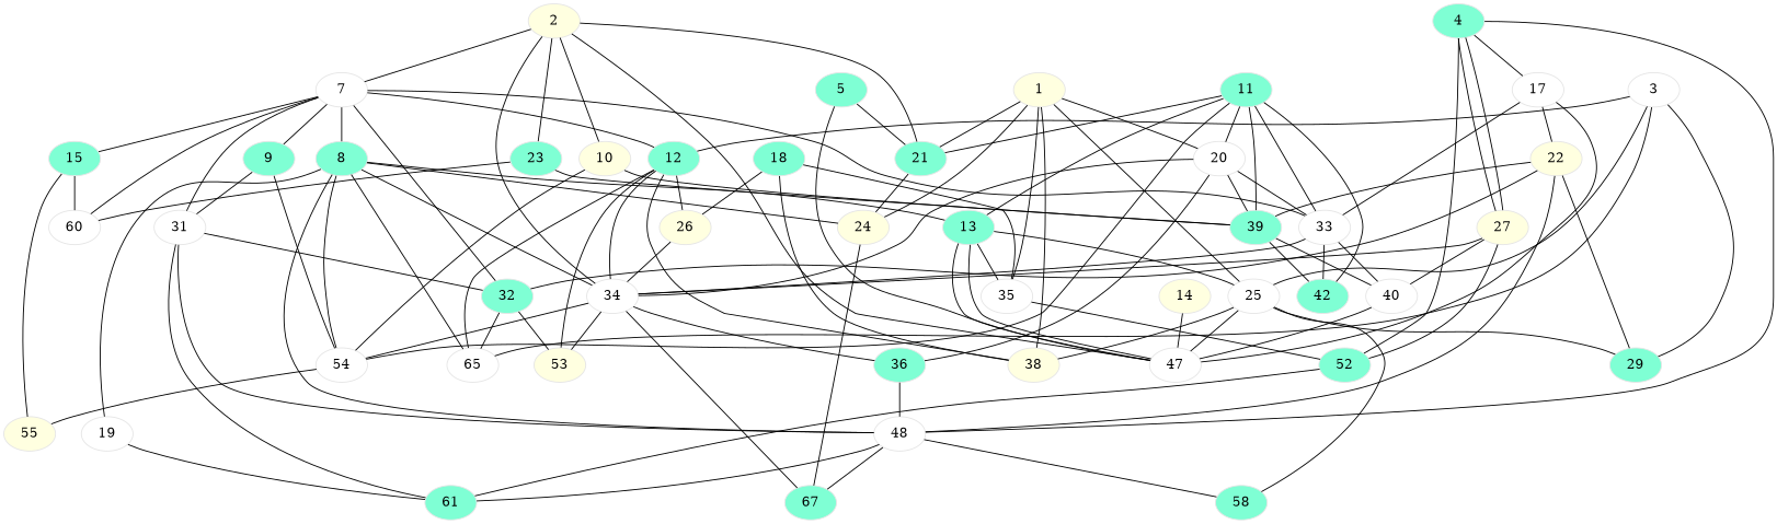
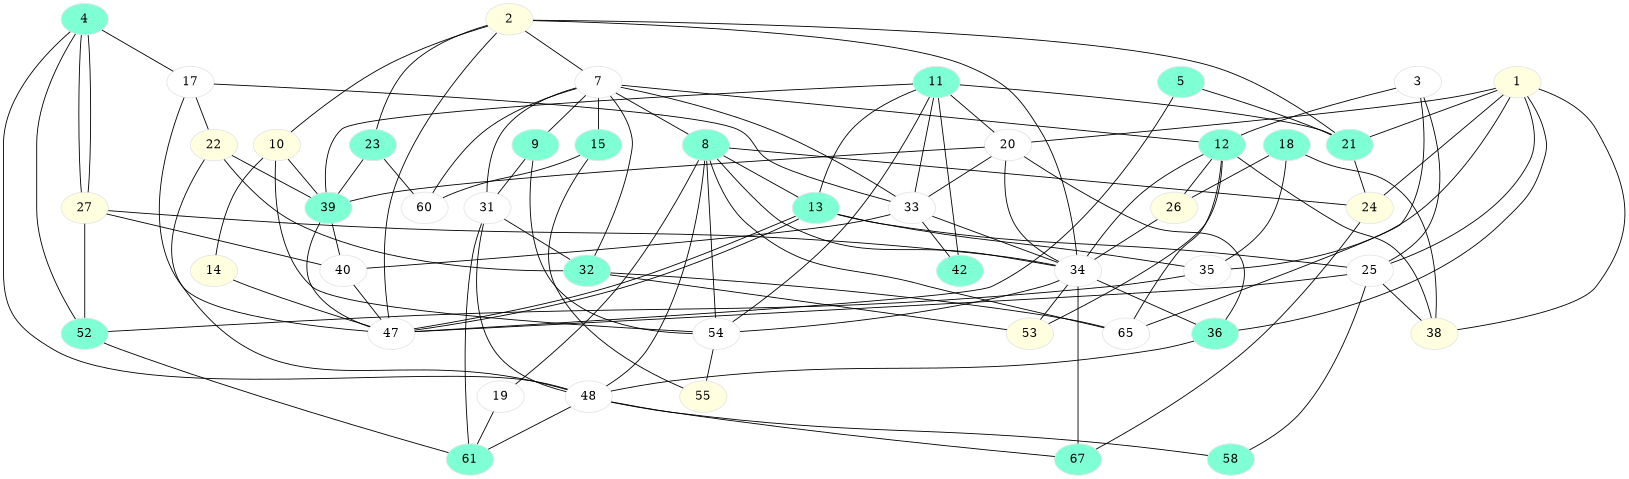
  graph {
    node [color=gray90 fillcolor=aquamarine style=filled]
    1 [fillcolor=lightyellow super="+6"]
    20 [fillcolor=white super="+49"]
    21
    24 [fillcolor=lightyellow]
    25 [fillcolor=white super="+43"]
    35 [fillcolor=white super="+45"]
    36
    38 [fillcolor=lightyellow]
    34 [fillcolor=white super="+46"]
    33 [fillcolor=white super="+44"]
    39 [super="+51"]
    67
    47 [fillcolor=white super="+66"]
-   29
    58
    52 [super="+59"]
    48 [fillcolor=white super="+63"]
    2 [fillcolor=lightyellow super="+68"]
    7 [fillcolor=white super="+16"]
    10 [fillcolor=lightyellow]
    23
    12 [super="+50"]
    8 [super="+41"]
    9
    15
    31 [fillcolor=white super="+57"]
    32
    60 [fillcolor=white]
    54 [fillcolor=white super="+56"]
    14 [fillcolor=lightyellow]
    53 [fillcolor=lightyellow]
    65 [fillcolor=white]
    26 [fillcolor=lightyellow]
    3 [fillcolor=white]
    4 [super="+62"]
    17 [fillcolor=white super="+37"]
    27 [fillcolor=lightyellow super="+64"]
    22 [fillcolor=lightyellow super="+28"]
    40 [fillcolor=white]
    61
    5
    13
    19 [fillcolor=white]
    55 [fillcolor=lightyellow]
    42
    11 [super="+30"]
    18
    1 -- 20
    1 -- 21
    1 -- 24
    1 -- 25
    1 -- 35
+   1 -- 36
    1 -- 38
    20 -- 36
    20 -- 34
    20 -- 33
    20 -- 39
    21 -- 24
    24 -- 67
    25 -- 38
    25 -- 47
-   25 -- 29
    25 -- 58
    35 -- 52
    36 -- 48
    34 -- 36
    34 -- 67
    34 -- 54
    34 -- 53
    33 -- 34
    33 -- 40
    33 -- 42
    39 -- 40
-   39 -- 42
+   39 -- 47
    52 -- 61
    48 -- 67
    48 -- 58
    48 -- 61
    2 -- 21
    2 -- 34
    2 -- 47
    2 -- 7
    2 -- 10
    2 -- 23
    7 -- 33
    7 -- 12
    7 -- 8
    7 -- 9
    7 -- 15
    7 -- 31
    7 -- 32
    7 -- 60
    10 -- 39
    10 -- 54
+   10 -- 14
    23 -- 39
    23 -- 60
    12 -- 38
    12 -- 34
    12 -- 53
    12 -- 65
    12 -- 26
    8 -- 24
    8 -- 34
    8 -- 48
    8 -- 54
    8 -- 65
    8 -- 13
    8 -- 19
    9 -- 31
    9 -- 54
    15 -- 60
    15 -- 55
    31 -- 48
    31 -- 32
    31 -- 61
    32 -- 53
    32 -- 65
    54 -- 55
    14 -- 47
    26 -- 34
    3 -- 25
-   3 -- 29
    3 -- 12
    3 -- 65
    4 -- 52
    4 -- 48
    4 -- 17
    4 -- 27
    4 -- 27
    17 -- 33
    17 -- 47
    17 -- 22
    27 -- 34
    27 -- 52
    27 -- 40
    22 -- 39
-   22 -- 29
    22 -- 48
    22 -- 32
    40 -- 47
    5 -- 21
    5 -- 47
    13 -- 25
    13 -- 35
    13 -- 47
    13 -- 47
    19 -- 61
    11 -- 20
    11 -- 21
    11 -- 33
    11 -- 39
    11 -- 54
    11 -- 13
    11 -- 42 [weight=2]
    18 -- 35
    18 -- 38
    18 -- 26
  }
